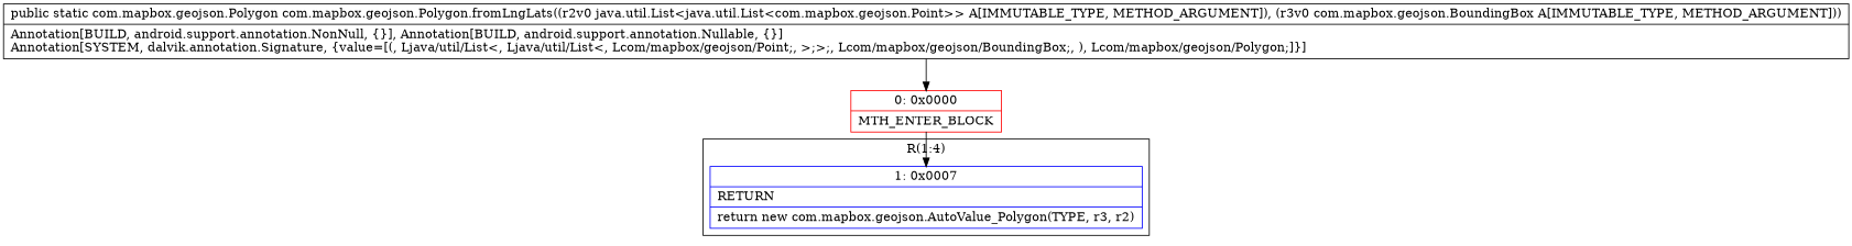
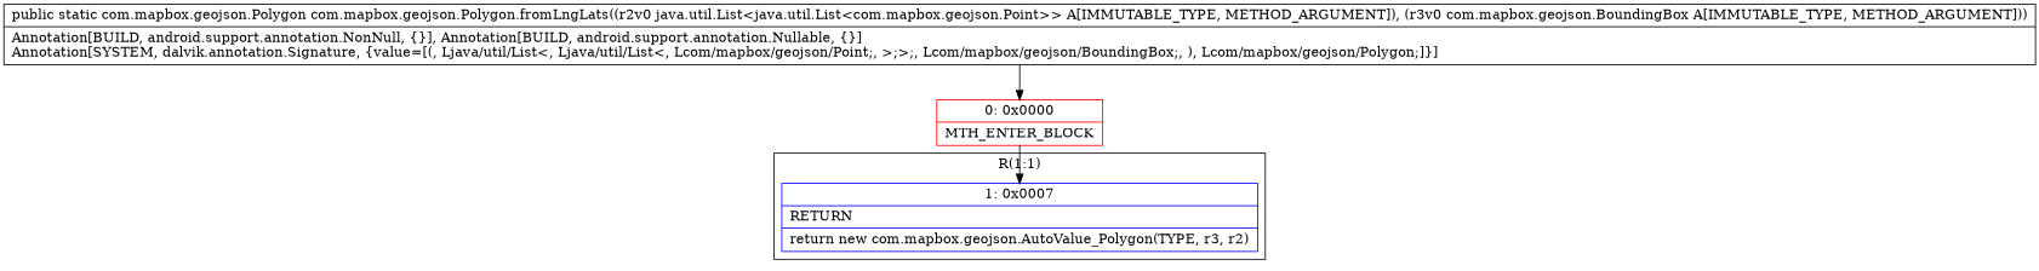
  digraph {
    node [shape=record]
    n1 [color=blue label="{1\:\ 0x0007|RETURN\l|return new com.mapbox.geojson.AutoValue_Polygon(TYPE, r3, r2)\l}"]
    n2 [color=red label="{0\:\ 0x0000|MTH_ENTER_BLOCK\l}"]
    n3 [label="{public static com.mapbox.geojson.Polygon com.mapbox.geojson.Polygon.fromLngLats((r2v0 java.util.List\<java.util.List\<com.mapbox.geojson.Point\>\> A[IMMUTABLE_TYPE, METHOD_ARGUMENT]), (r3v0 com.mapbox.geojson.BoundingBox A[IMMUTABLE_TYPE, METHOD_ARGUMENT]))  | Annotation[BUILD, android.support.annotation.NonNull, \{\}], Annotation[BUILD, android.support.annotation.Nullable, \{\}]\lAnnotation[SYSTEM, dalvik.annotation.Signature, \{value=[(, Ljava\/util\/List\<, Ljava\/util\/List\<, Lcom\/mapbox\/geojson\/Point;, \>;\>;, Lcom\/mapbox\/geojson\/BoundingBox;, ), Lcom\/mapbox\/geojson\/Polygon;]\}]\l}"]
    subgraph cluster_1 {
-     label="R(1:4)"
+     label="R(1:1)"
      n1
    }
    n2 -> n1
    n3 -> n2
  }
